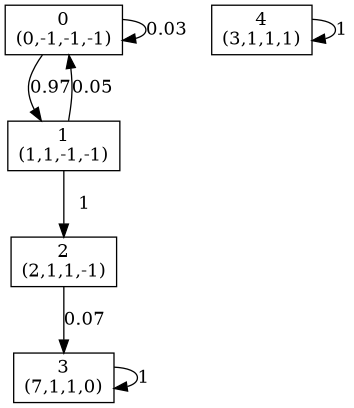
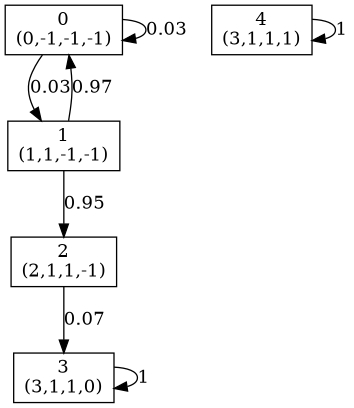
  digraph {
    node [shape=box]
    n1 [label="0\n(0,-1,-1,-1)"]
    n2 [label="1\n(1,1,-1,-1)"]
    n3 [label="2\n(2,1,1,-1)"]
-   n4 [label="3\n(7,1,1,0)"]
+   n4 [label="3\n(3,1,1,0)"]
    n5 [label="4\n(3,1,1,1)"]
    n1 -> n1 [label=0.03]
-   n1 -> n2 [label=0.97]
-   n2 -> n1 [label=0.05]
-   n2 -> n3 [label=1]
+   n1 -> n2 [label=0.03]
+   n2 -> n1 [label=0.97]
+   n2 -> n3 [label=0.95]
    n3 -> n4 [label=0.07]
    n4 -> n4 [label=1]
    n5 -> n5 [label=1]
  }
